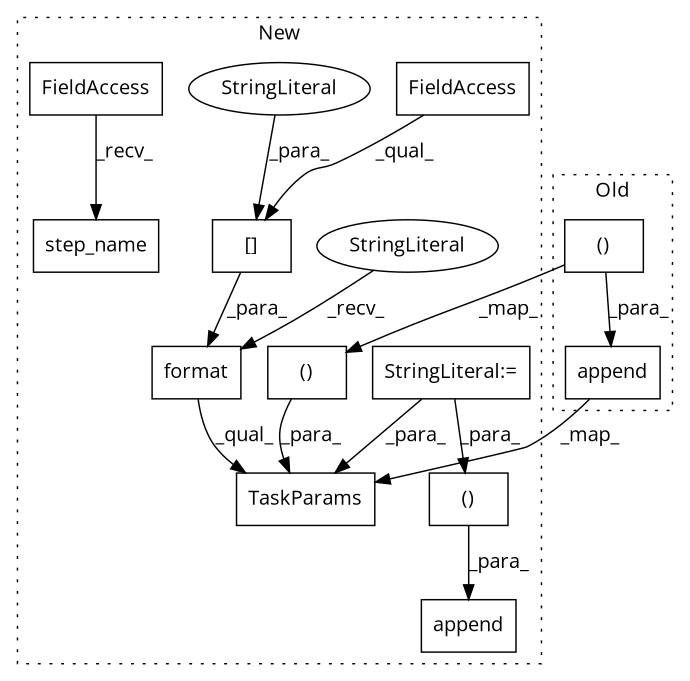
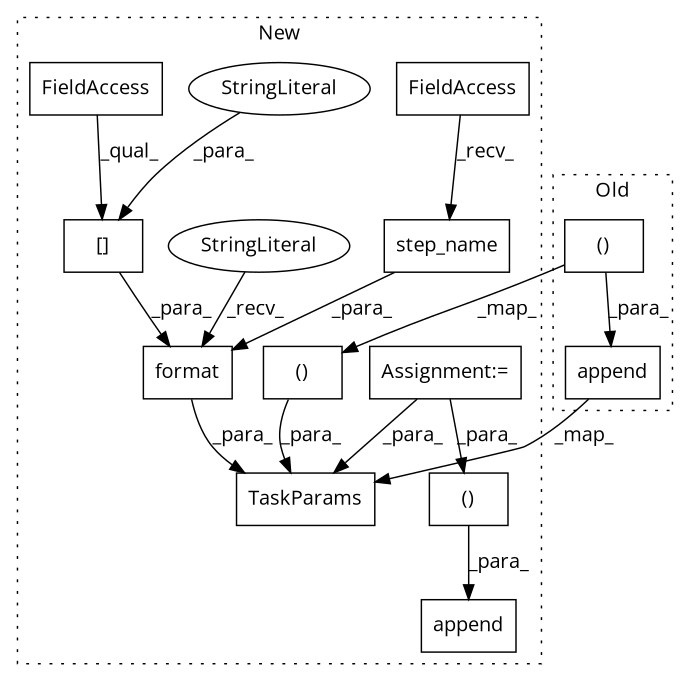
  digraph {
    fontname="Open Sans"
    node [a=32 fontname="Open Sans" l="7,1" shape=box]
    edge [fontname="Open Sans"]
    n1 [label=append s="55056,55402"]
    n2 [a=106 l=285 label="()" s=55106]
    n3 [l="11,2" label=TaskParams s="55934,56304"]
    n4 [l=11 label=step_name s=55978]
    n5 [label=format s="55961,56012"]
    n6 [a=2 l="13,1" label="[]" s="55990,56011"]
-   n7 [a=7 l=1 label="StringLiteral:=" s=55933]
+   n7 [a=7 l=1 label="Assignment:=" s=55933]
    n8 [a=45 l=15 label=StringLiteral s=55945 shape=ellipse]
    n9 [a=45 l=8 label=StringLiteral s=56003 shape=ellipse]
    n10 [label=append s="56330,56420"]
    n11 [a=106 l=29 label="()" s=56380]
    n12 [a=22 l=9 label=FieldAccess s=55968]
    n13 [a=22 l=12 label=FieldAccess s=55990]
    n14 [a=106 l=285 label="()" s=56019]
    subgraph cluster_1 {
      label=Old
      style=dotted
      n1
      n2
    }
    subgraph cluster_2 {
      label=New
      style=dotted
      n3
      n4
      n5
      n6
      n7
      n8
      n9
      n10
      n11
      n12
      n13
      n14
    }
    n1 -> n3 [label=_map_]
    n2 -> n1 [label=_para_]
    n2 -> n14 [label=_map_]
-   n5 -> n3 [label=_qual_]
+   n4 -> n5 [label=_para_]
+   n5 -> n3 [label=_para_]
    n6 -> n5 [label=_para_]
    n7 -> n3 [label=_para_]
    n7 -> n11 [label=_para_]
    n8 -> n5 [label=_recv_]
    n9 -> n6 [label=_para_]
    n11 -> n10 [label=_para_]
    n12 -> n4 [label=_recv_]
    n13 -> n6 [label=_qual_]
    n14 -> n3 [label=_para_]
  }
